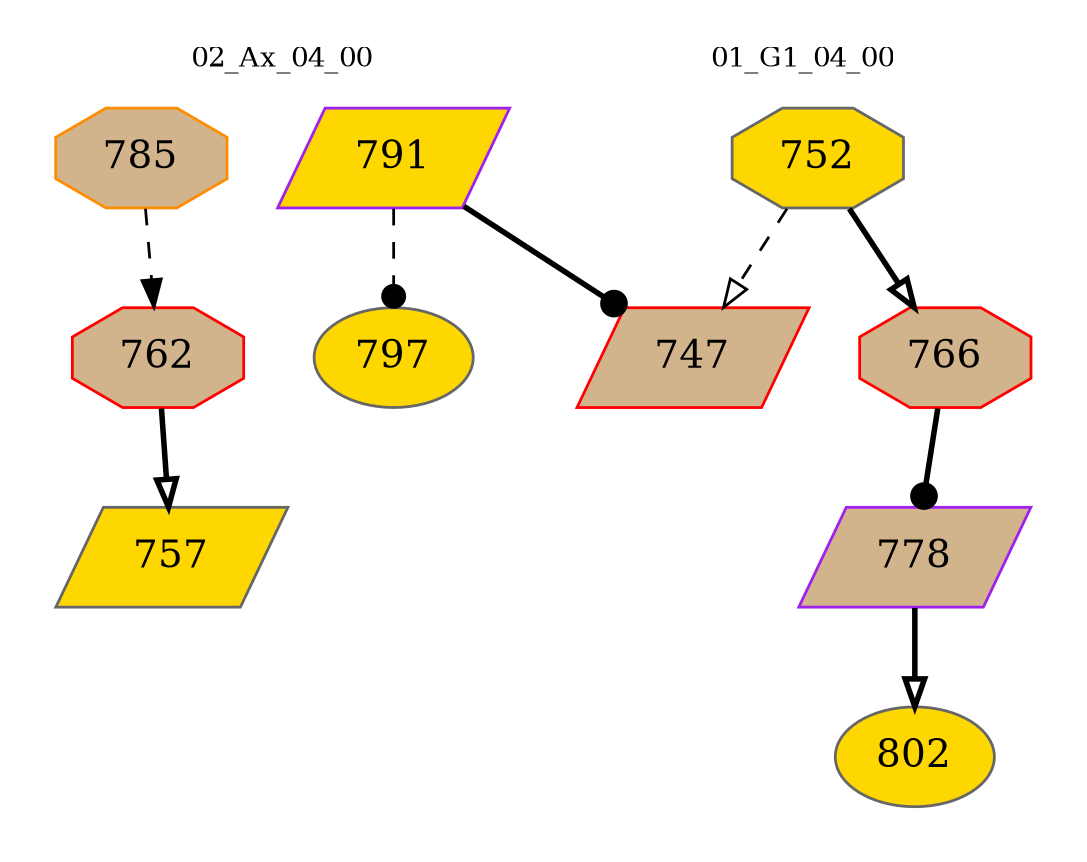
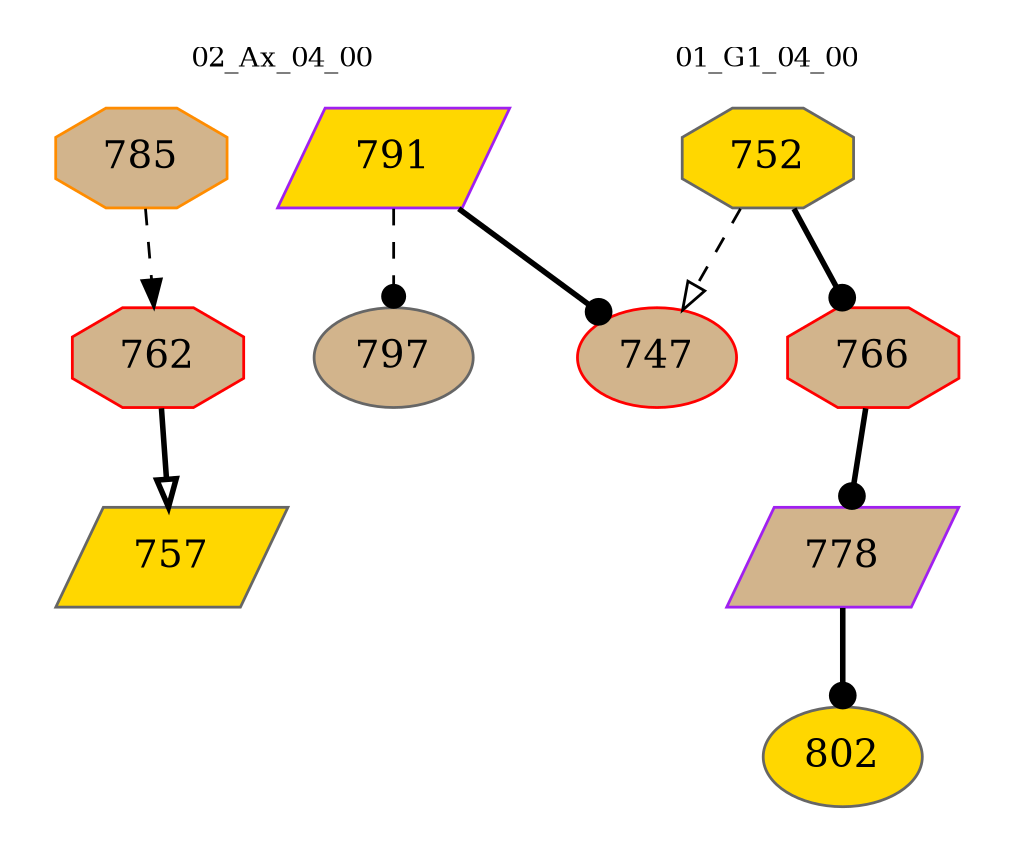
  digraph {
    node [color=gray40 fillcolor=gold shape=octagon style=filled]
    edge [arrowhead=dot color=black style=bold]
    n1 [color=purple label=791 shape=parallelogram]
    n2 [color=darkorange fillcolor=tan label=785]
-   n3 [label=797 shape=ellipse]
+   n3 [fillcolor=tan label=797 shape=ellipse]
    n4 [color=red fillcolor=tan label=762]
    n5 [label=757 shape=parallelogram]
    n6 [label=752]
-   n7 [color=red fillcolor=tan label=747 shape=parallelogram]
+   n7 [color=red fillcolor=tan label=747 shape=ellipse]
    n8 [color=red fillcolor=tan label=766]
    n9 [color=purple fillcolor=tan label=778 shape=parallelogram]
    n10 [label=802 shape=ellipse]
    subgraph cluster_1 {
      color=white
      fontsize=10
      label="02_Ax_04_00"
      n1
      n2
      n3
      n4
      n5
    }
    subgraph cluster_2 {
      color=white
      fontsize=10
      label="01_G1_04_00"
      n6
      n7
      n8
      n9
      n10
    }
    n1 -> n3 [style=dashed]
    n1 -> n7
    n2 -> n4 [arrowhead=normal style=dashed]
    n4 -> n5 [arrowhead=onormal]
    n6 -> n7 [arrowhead=onormal style=dashed]
-   n6 -> n8 [arrowhead=onormal]
+   n6 -> n8
    n8 -> n9
-   n9 -> n10 [arrowhead=onormal]
+   n9 -> n10
  }
